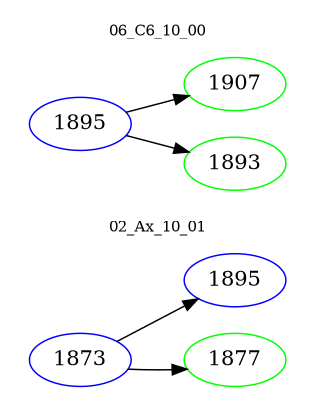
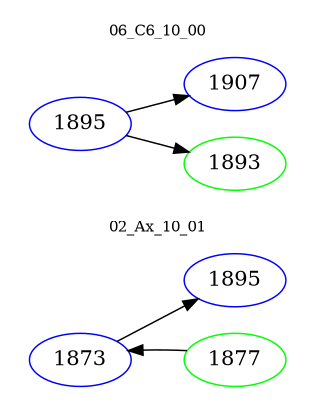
  digraph {
    rankdir=LR
    node [color=blue]
    edge [color=black]
    n1 [label=1873]
    n2 [color=green label=1877]
    n3 [label=1895]
    n4 [label=1895]
    n5 [color=green label=1893]
-   n6 [color=green label=1907]
+   n6 [label=1907]
    subgraph cluster_1 {
      color=white
      fontsize=10
      label="02_Ax_10_01"
      n1
      n2
      n3
    }
    subgraph cluster_2 {
      color=white
      fontsize=10
      label="06_C6_10_00"
      n4
      n5
      n6
    }
-   n1 -> n2
+   n2 -> n1
    n1 -> n3
    n4 -> n5
    n4 -> n6
  }
